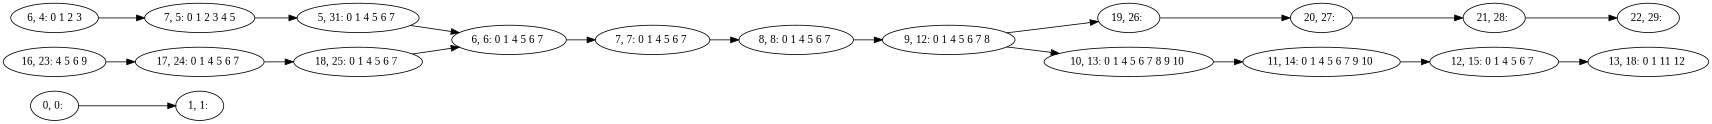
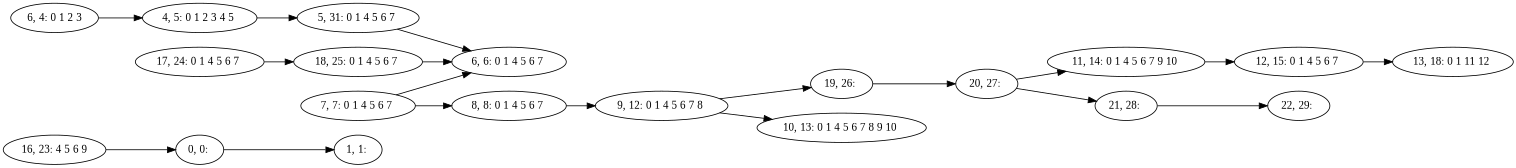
  digraph {
    fontname="Liberation Serif"
    rankdir=LR
    node [fontname="Liberation Serif"]
    edge [fontname="Liberation Serif"]
    n1 [label="0, 0: "]
    n2 [label="1, 1: "]
    n3 [label="6, 4: 0 1 2 3"]
-   n4 [label="7, 5: 0 1 2 3 4 5"]
+   n4 [label="4, 5: 0 1 2 3 4 5 "]
    n5 [label="5, 31: 0 1 4 5 6 7 "]
    n6 [label="6, 6: 0 1 4 5 6 7 "]
    n7 [label="7, 7: 0 1 4 5 6 7 "]
    n8 [label="8, 8: 0 1 4 5 6 7 "]
    n9 [label="9, 12: 0 1 4 5 6 7 8 "]
    n10 [label="19, 26: "]
    n11 [label="10, 13: 0 1 4 5 6 7 8 9 10 "]
    n12 [label="20, 27: "]
    n13 [label="11, 14: 0 1 4 5 6 7 9 10 "]
    n14 [label="12, 15: 0 1 4 5 6 7 "]
    n15 [label="13, 18: 0 1 11 12 "]
    n16 [label="21, 28: "]
    n17 [label="22, 29: "]
    n18 [label="16, 23: 4 5 6 9"]
    n19 [label="17, 24: 0 1 4 5 6 7 "]
    n20 [label="18, 25: 0 1 4 5 6 7 "]
    n1 -> n2
    n3 -> n4
    n4 -> n5
    n5 -> n6
-   n6 -> n7
+   n7 -> n6
    n7 -> n8
    n8 -> n9
    n9 -> n10
    n9 -> n11
    n10 -> n12
-   n11 -> n13
+   n12 -> n13
    n12 -> n16
    n13 -> n14
    n14 -> n15
    n16 -> n17
-   n18 -> n19
+   n18 -> n1
    n19 -> n20
    n20 -> n6
  }
